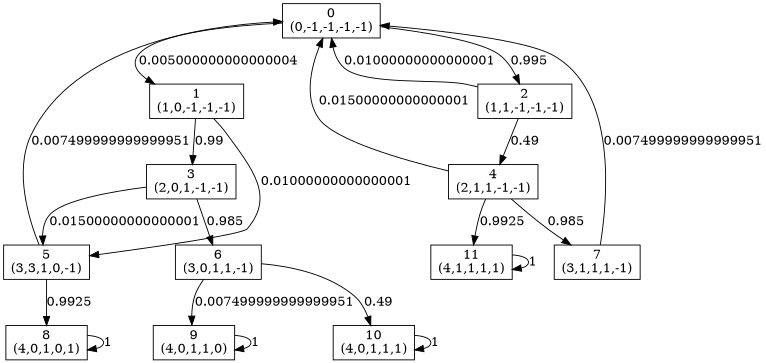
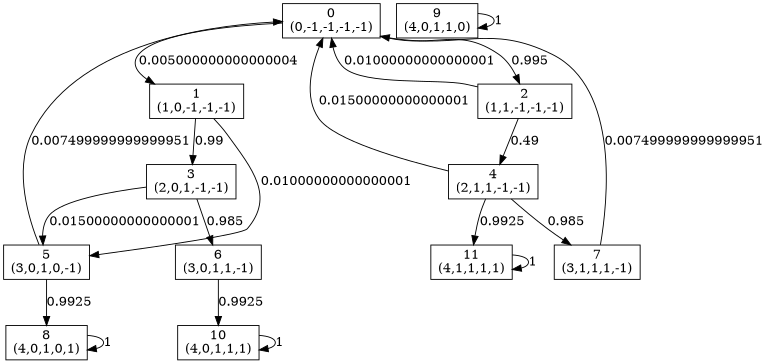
  digraph {
    node [shape=box]
    n1 [label="0\n(0,-1,-1,-1,-1)"]
    n2 [label="1\n(1,0,-1,-1,-1)"]
    n3 [label="2\n(1,1,-1,-1,-1)"]
    n4 [label="3\n(2,0,1,-1,-1)"]
-   n5 [label="5\n(3,3,1,0,-1)"]
+   n5 [label="5\n(3,0,1,0,-1)"]
    n6 [label="4\n(2,1,1,-1,-1)"]
    n7 [label="6\n(3,0,1,1,-1)"]
    n8 [label="7\n(3,1,1,1,-1)"]
    n9 [label="11\n(4,1,1,1,1)"]
    n10 [label="8\n(4,0,1,0,1)"]
    n11 [label="9\n(4,0,1,1,0)"]
    n12 [label="10\n(4,0,1,1,1)"]
    n1 -> n2 [label=0.005000000000000004]
    n1 -> n3 [label=0.995]
    n2 -> n4 [label=0.99]
    n2 -> n5 [label=0.01000000000000001]
    n3 -> n1 [label=0.01000000000000001]
    n3 -> n6 [label=0.49]
    n4 -> n5 [label=0.01500000000000001]
    n4 -> n7 [label=0.985]
    n5 -> n1 [label=0.007499999999999951]
    n5 -> n10 [label=0.9925]
    n6 -> n1 [label=0.01500000000000001]
    n6 -> n8 [label=0.985]
    n6 -> n9 [label=0.9925]
-   n7 -> n11 [label=0.007499999999999951]
-   n7 -> n12 [label=0.49]
+   n7 -> n12 [label=0.9925]
    n8 -> n1 [label=0.007499999999999951]
    n9 -> n9 [label=1]
    n10 -> n10 [label=1]
    n11 -> n11 [label=1]
    n12 -> n12 [label=1]
  }
